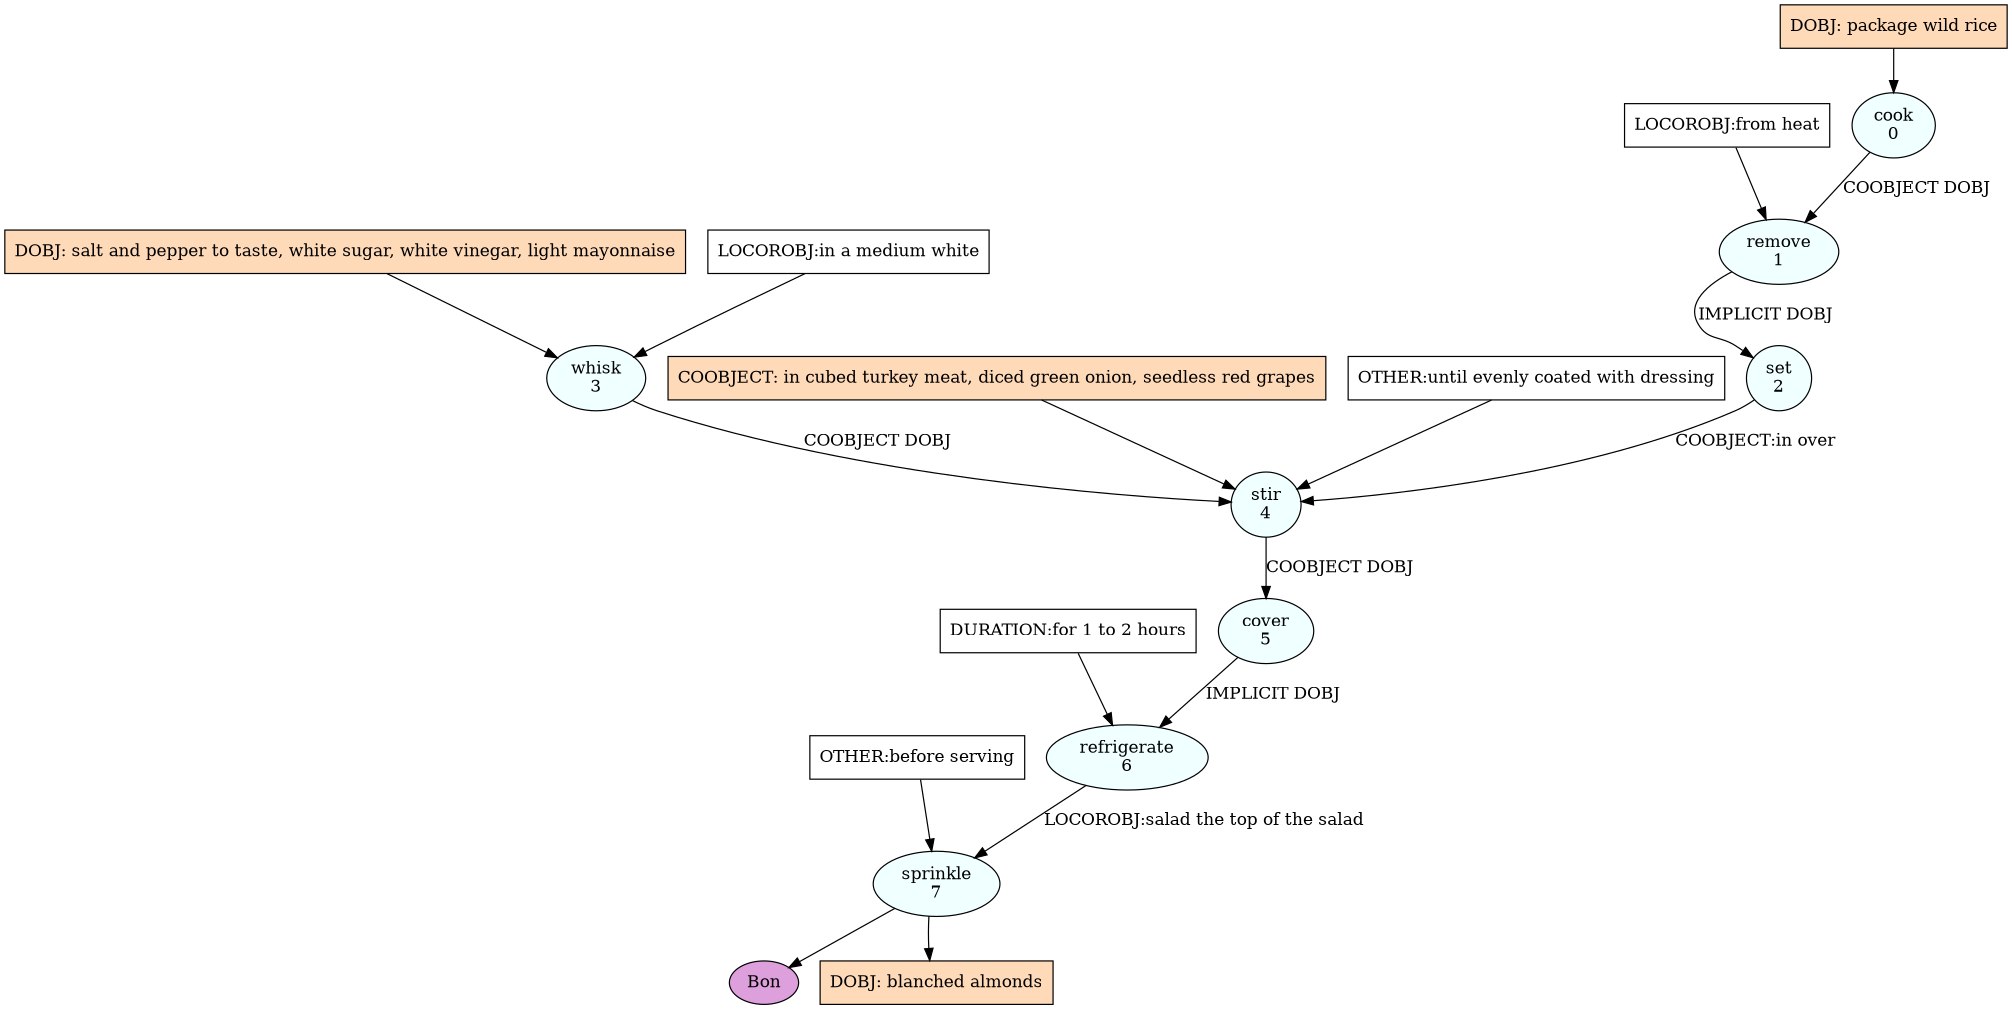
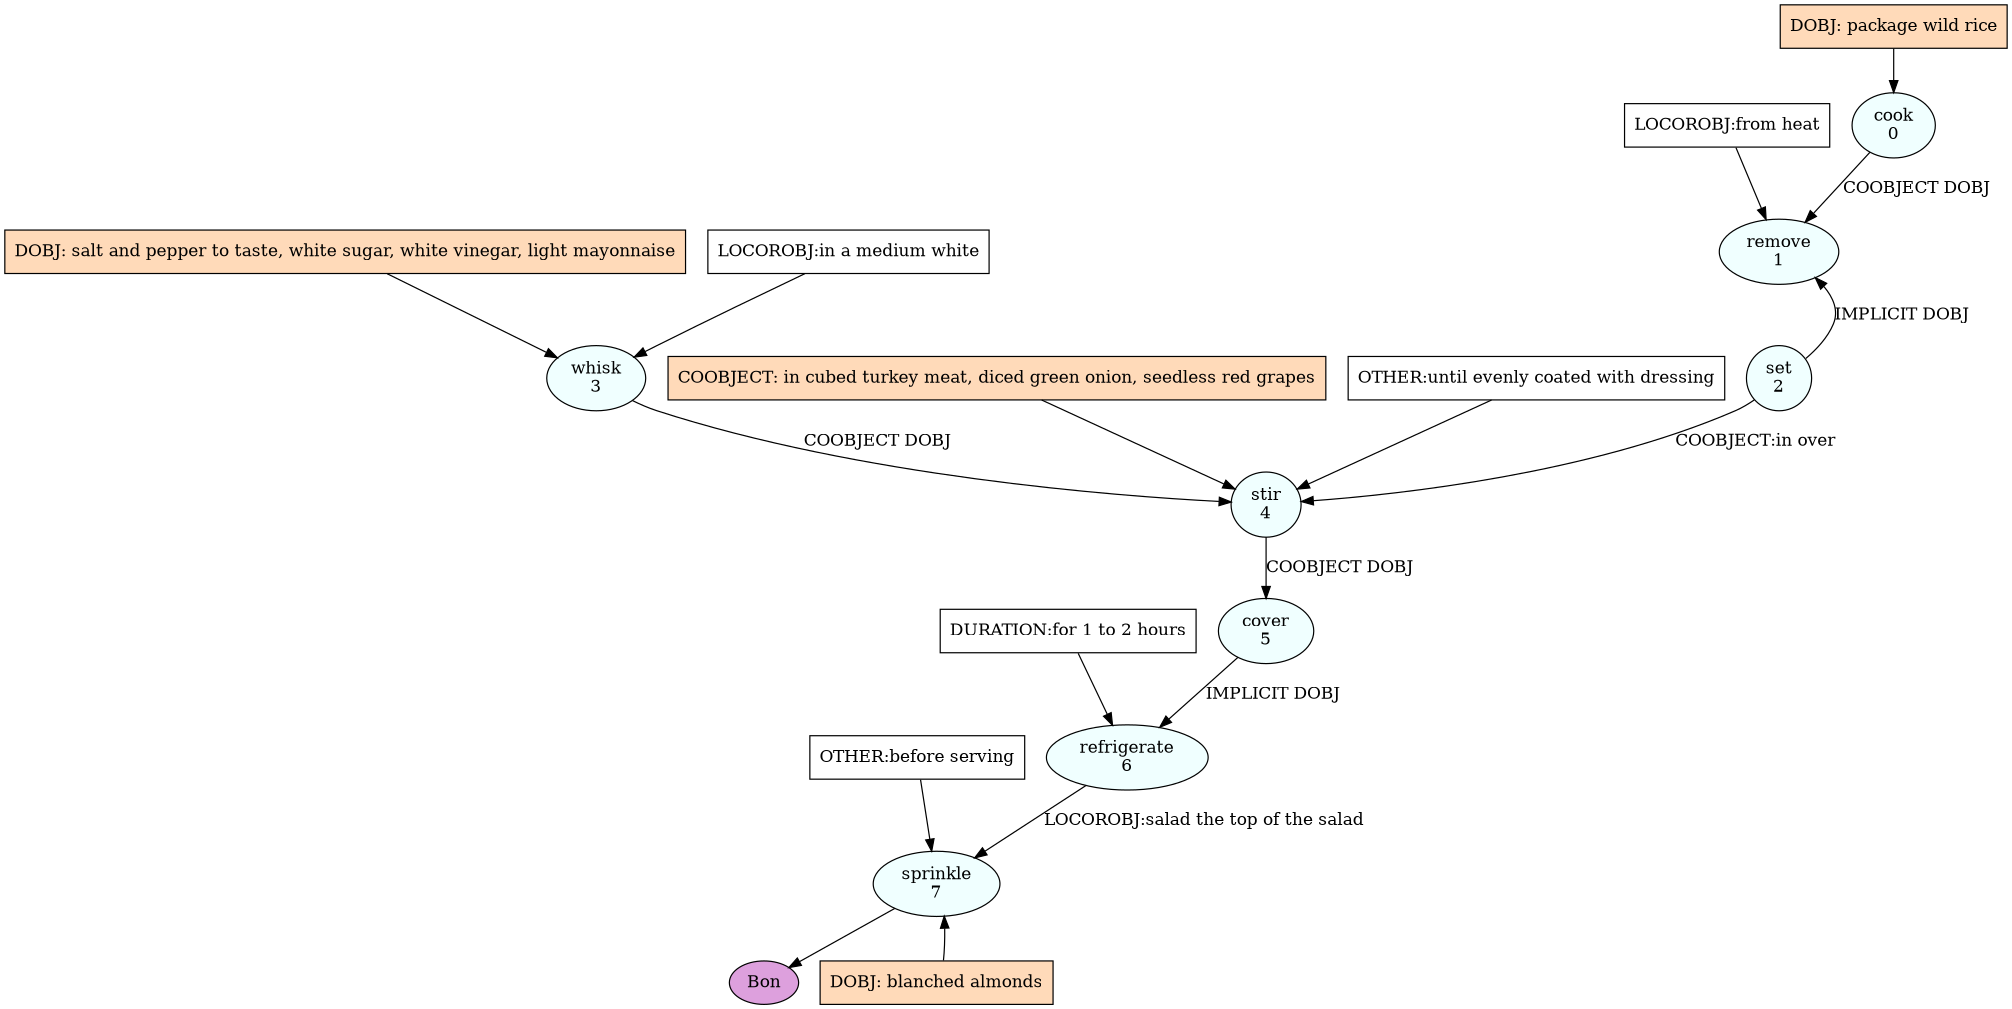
  digraph {
    node [fillcolor=azure shape=oval style=filled]
    n1 [label="cook\n0"]
    n2 [label="remove\n1"]
    n3 [label="set\n2"]
    n4 [label="stir\n4"]
    n5 [label="cover\n5"]
    n6 [label="whisk\n3"]
    n7 [label="refrigerate\n6"]
    n8 [label="sprinkle\n7"]
    n9 [fillcolor=plum label=Bon]
    n10 [fillcolor=peachpuff label="DOBJ: salt and pepper to taste, white sugar, white vinegar, light mayonnaise" shape=box]
    n11 [fillcolor=white label="LOCOROBJ:in a medium white" shape=box]
    n12 [fillcolor=peachpuff label="DOBJ: package wild rice" shape=box]
    n13 [fillcolor=white label="LOCOROBJ:from heat" shape=box]
    n14 [fillcolor=peachpuff label="COOBJECT: in cubed turkey meat, diced green onion, seedless red grapes" shape=box]
    n15 [fillcolor=white label="OTHER:until evenly coated with dressing" shape=box]
    n16 [fillcolor=white label="DURATION:for 1 to 2 hours" shape=box]
    n17 [fillcolor=peachpuff label="DOBJ: blanched almonds" shape=box]
    n18 [fillcolor=white label="OTHER:before serving" shape=box]
    n1 -> n2 [label="COOBJECT DOBJ"]
-   n2 -> n3 [label="IMPLICIT DOBJ"]
+   n3 -> n2 [label="IMPLICIT DOBJ"]
    n3 -> n4 [label="COOBJECT:in over "]
    n4 -> n5 [label="COOBJECT DOBJ"]
    n5 -> n7 [label="IMPLICIT DOBJ"]
    n6 -> n4 [label="COOBJECT DOBJ"]
    n7 -> n8 [label="LOCOROBJ:salad the top of the salad"]
    n8 -> n9
    n10 -> n6
    n11 -> n6
    n12 -> n1
    n13 -> n2
    n14 -> n4
    n15 -> n4
    n16 -> n7
-   n8 -> n17
+   n17 -> n8
    n18 -> n8
  }
